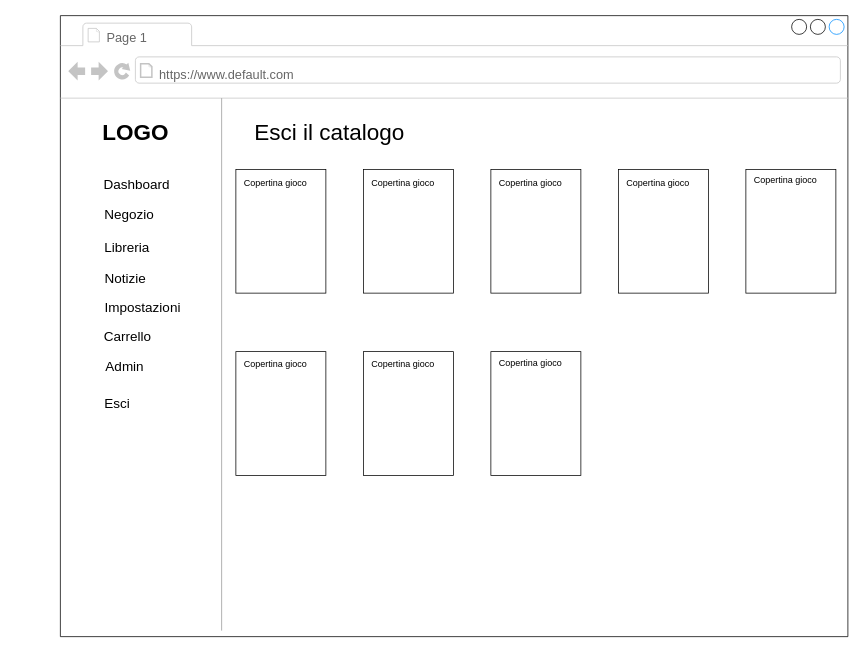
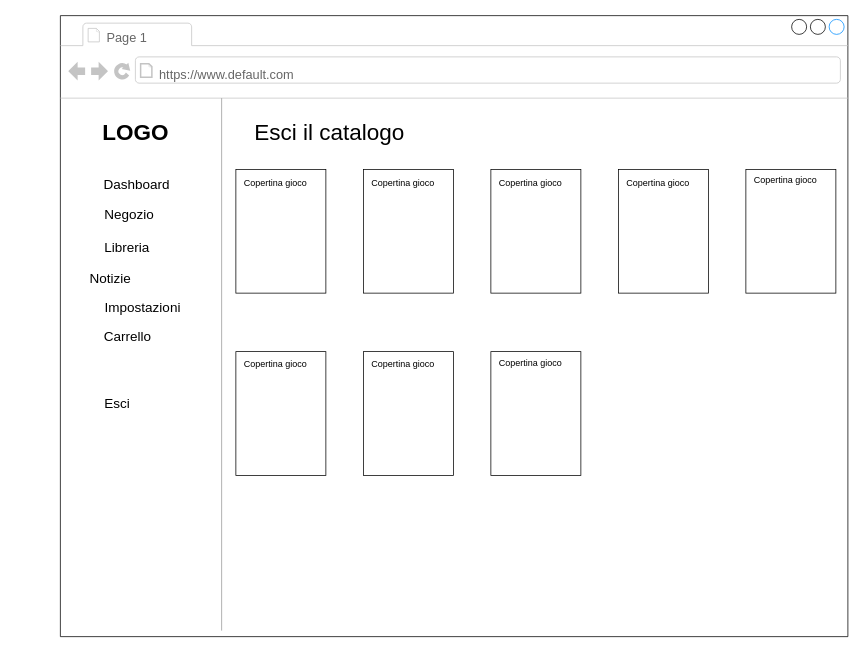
  <mxCell id="0" />
  <mxCell id="1" parent="0" />
  <mxCell id="2" value="&lt;mxGraphModel&gt;&lt;root&gt;&lt;mxCell id=&quot;0&quot;/&gt;&lt;mxCell id=&quot;1&quot; parent=&quot;0&quot;/&gt;&lt;mxCell id=&quot;2&quot; value=&quot;&quot; style=&quot;strokeWidth=1;shadow=0;dashed=0;align=center;html=1;shape=mxgraph.mockup.containers.browserWindow;rSize=0;mainText=,;recursiveResize=0;rounded=0;labelBackgroundColor=none;fontFamily=Verdana;fontSize=12;&quot; vertex=&quot;1&quot; parent=&quot;1&quot;&gt;&lt;mxGeometry x=&quot;26&quot; y=&quot;-8&quot; width=&quot;1050&quot; height=&quot;828&quot; as=&quot;geometry&quot;/&gt;&lt;/mxCell&gt;&lt;mxCell id=&quot;3&quot; value=&quot;Page 1&quot; style=&quot;strokeWidth=1;shadow=0;dashed=0;align=center;html=1;shape=mxgraph.mockup.containers.anchor;fontSize=17;fontColor=#666666;align=left;&quot; vertex=&quot;1&quot; parent=&quot;2&quot;&gt;&lt;mxGeometry x=&quot;60&quot; y=&quot;12&quot; width=&quot;110&quot; height=&quot;26&quot; as=&quot;geometry&quot;/&gt;&lt;/mxCell&gt;&lt;mxCell id=&quot;4&quot; value=&quot;https://www.default.com&quot; style=&quot;strokeWidth=1;shadow=0;dashed=0;align=center;html=1;shape=mxgraph.mockup.containers.anchor;rSize=0;fontSize=17;fontColor=#666666;align=left;&quot; vertex=&quot;1&quot; parent=&quot;2&quot;&gt;&lt;mxGeometry x=&quot;130&quot; y=&quot;60&quot; width=&quot;250&quot; height=&quot;26&quot; as=&quot;geometry&quot;/&gt;&lt;/mxCell&gt;&lt;mxCell id=&quot;5&quot; value=&quot;&amp;lt;font style=&amp;quot;font-size: 30px&amp;quot;&amp;gt;LOGO&amp;lt;/font&amp;gt;&quot; style=&quot;text;strokeColor=none;fillColor=none;html=1;fontSize=24;fontStyle=1;verticalAlign=middle;align=center;&quot; vertex=&quot;1&quot; parent=&quot;2&quot;&gt;&lt;mxGeometry x=&quot;50&quot; y=&quot;135&quot; width=&quot;100&quot; height=&quot;40&quot; as=&quot;geometry&quot;/&gt;&lt;/mxCell&gt;&lt;mxCell id=&quot;6&quot; value=&quot;&amp;lt;span style=&amp;quot;color: rgba(0 , 0 , 0 , 0) ; font-family: monospace ; font-size: 0px&amp;quot;&amp;gt;%3CmxGraphModel%3E%3Croot%3E%3CmxCell%20id%3D%220%22%2F%3E%3CmxCell%20id%3D%221%22%20parent%3D%220%22%2F%3E%3CmxCell%20id%3D%222%22%20value%3D%22%26lt%3Bfont%20style%3D%26quot%3Bfont-size%3A%2018px%26quot%3B%26gt%3BAdmin%26lt%3Bbr%26gt%3B%26lt%3B%2Ffont%26gt%3B%22%20style%3D%22text%3Bhtml%3D1%3BstrokeColor%3Dnone%3BfillColor%3Dnone%3Balign%3Dcenter%3BverticalAlign%3Dmiddle%3BwhiteSpace%3Dwrap%3Brounded%3D0%3BfontSize%3D31%3B%22%20vertex%3D%221%22%20parent%3D%221%22%3E%3CmxGeometry%20x%3D%22100%22%20y%3D%22425%22%20width%3D%2260%22%20height%3D%2230%22%20as%3D%22geometry%22%2F%3E%3C%2FmxCell%3E%3C%2Froot%3E%3C%2FmxGraphModel%3E" style="strokeWidth=1;shadow=0;dashed=0;align=center;html=1;shape=mxgraph.mockup.containers.browserWindow;rSize=0;mainText=,;recursiveResize=0;rounded=0;labelBackgroundColor=none;fontFamily=Verdana;fontSize=12;" parent="1" vertex="1"><mxGeometry x="80" y="20" width="1050" height="828" as="geometry" /></mxCell>
  <mxCell id="3" value="Page 1" style="strokeWidth=1;shadow=0;dashed=0;align=center;html=1;shape=mxgraph.mockup.containers.anchor;fontSize=17;fontColor=#666666;align=left;" parent="2" vertex="1"><mxGeometry x="60" y="12" width="140" height="35" as="geometry" /></mxCell>
  <mxCell id="4" value="https://www.default.com" style="strokeWidth=1;shadow=0;dashed=0;align=center;html=1;shape=mxgraph.mockup.containers.anchor;rSize=0;fontSize=17;fontColor=#666666;align=left;" parent="2" vertex="1"><mxGeometry x="130" y="60" width="405" height="40" as="geometry" /></mxCell>
  <mxCell id="5" value="&lt;font style=&quot;font-size: 30px&quot;&gt;LOGO&lt;/font&gt;" style="text;strokeColor=none;fillColor=none;html=1;fontSize=24;fontStyle=1;verticalAlign=middle;align=center;" parent="2" vertex="1"><mxGeometry x="50" y="135" width="100" height="40" as="geometry" /></mxCell>
  <mxCell id="6" value="&lt;span style=&quot;color: rgba(0 , 0 , 0 , 0) ; font-family: monospace ; font-size: 0px&quot;&gt;%3CmxGraphModel%3E%3Croot%3E%3CmxCell%20id%3D%220%22%2F%3E%3CmxCell%20id%3D%221%22%20parent%3D%220%22%2F%3E%3CmxCell%20id%3D%222%22%20value%3D%22%26lt%3Bfont%20style%3D%26quot%3Bfont-size%3A%2018px%26quot%3B%26gt%3BAdmin%26lt%3Bbr%26gt%3B%26lt%3B%2Ffont%26gt%3B%22%20style%3D%22text%3Bhtml%3D1%3BstrokeColor%3Dnone%3BfillColor%3Dnone%3Balign%3Dcenter%3BverticalAlign%3Dmiddle%3BwhiteSpace%3Dwrap%3Brounded%3D0%3BfontSize%3D31%3B%22%20vertex%3D%221%22%20parent%3D%221%22%3E%3CmxGeometry%20x%3D%22100%22%20y%3D%22425%22%20width%3D%2260%22%20height%3D%2230%22%20as%3D%22geometry%22%2F%3E%3C%2FmxCell%3E%3C%2Froot%3E%3C%2FmxGraphModel%3E&lt;/span&gt;" style="verticalLabelPosition=bottom;shadow=0;dashed=0;align=center;html=1;verticalAlign=top;strokeWidth=1;shape=mxgraph.mockup.markup.line;strokeColor=#999999;direction=north;fontSize=31;fillColor=default;" parent="2" vertex="1"><mxGeometry x="-60" y="110" width="550" height="710" as="geometry" /></mxCell>
  <mxCell id="7" value="&lt;font style=&quot;font-size: 18px&quot;&gt;Dashboard&lt;/font&gt;" style="text;html=1;strokeColor=none;fillColor=none;align=center;verticalAlign=middle;whiteSpace=wrap;rounded=0;fontSize=31;" parent="2" vertex="1"><mxGeometry x="72" y="205" width="60" height="30" as="geometry" /></mxCell>
  <mxCell id="8" value="&lt;font style=&quot;font-size: 18px&quot;&gt;Negozio&lt;br&gt;&lt;br&gt;&lt;/font&gt;" style="text;html=1;strokeColor=none;fillColor=none;align=center;verticalAlign=middle;whiteSpace=wrap;rounded=0;fontSize=31;" parent="2" vertex="1"><mxGeometry x="62" y="265" width="60" height="30" as="geometry" /></mxCell>
  <mxCell id="9" value="&lt;font style=&quot;font-size: 18px&quot;&gt;Libreria&lt;br&gt;&lt;/font&gt;" style="text;html=1;strokeColor=none;fillColor=none;align=center;verticalAlign=middle;whiteSpace=wrap;rounded=0;fontSize=31;" parent="2" vertex="1"><mxGeometry x="59" y="290" width="60" height="30" as="geometry" /></mxCell>
- <mxCell id="10" value="&lt;font style=&quot;font-size: 18px&quot;&gt;Notizie&lt;br&gt;&lt;/font&gt;" style="text;html=1;strokeColor=none;fillColor=none;align=center;verticalAlign=middle;whiteSpace=wrap;rounded=0;fontSize=31;" parent="2" vertex="1"><mxGeometry x="57" y="331" width="60" height="30" as="geometry" /></mxCell>
+ <mxCell id="10" value="&lt;font style=&quot;font-size: 18px&quot;&gt;Notizie&lt;br&gt;&lt;/font&gt;" style="text;html=1;strokeColor=none;fillColor=none;align=center;verticalAlign=middle;whiteSpace=wrap;rounded=0;fontSize=31;" parent="2" vertex="1"><mxGeometry x="37" y="331" width="60" height="30" as="geometry" /></mxCell>
  <mxCell id="11" value="&lt;font style=&quot;font-size: 18px&quot;&gt;Impostazioni&lt;br&gt;&lt;/font&gt;" style="text;html=1;strokeColor=none;fillColor=none;align=center;verticalAlign=middle;whiteSpace=wrap;rounded=0;fontSize=31;" parent="2" vertex="1"><mxGeometry x="80" y="370" width="60" height="30" as="geometry" /></mxCell>
  <mxCell id="12" value="&lt;font style=&quot;font-size: 18px&quot;&gt;Carrello&lt;br&gt;&lt;/font&gt;" style="text;html=1;strokeColor=none;fillColor=none;align=center;verticalAlign=middle;whiteSpace=wrap;rounded=0;fontSize=31;" parent="2" vertex="1"><mxGeometry x="60" y="408" width="60" height="30" as="geometry" /></mxCell>
- <mxCell id="13" value="&lt;font style=&quot;font-size: 18px&quot;&gt;Admin&lt;br&gt;&lt;/font&gt;" style="text;html=1;strokeColor=none;fillColor=none;align=center;verticalAlign=middle;whiteSpace=wrap;rounded=0;fontSize=31;" parent="2" vertex="1"><mxGeometry x="56" y="448" width="60" height="30" as="geometry" /></mxCell>
  <mxCell id="14" value="&lt;font style=&quot;font-size: 18px&quot;&gt;Esci&lt;br&gt;&lt;/font&gt;" style="text;html=1;strokeColor=none;fillColor=none;align=center;verticalAlign=middle;whiteSpace=wrap;rounded=0;fontSize=31;" parent="2" vertex="1"><mxGeometry x="46" y="498" width="60" height="30" as="geometry" /></mxCell>
  <mxCell id="15" style="edgeStyle=orthogonalEdgeStyle;rounded=0;orthogonalLoop=1;jettySize=auto;html=1;exitX=0.5;exitY=1;exitDx=0;exitDy=0;fontSize=18;" parent="2" source="11" target="11" edge="1"><mxGeometry relative="1" as="geometry" /></mxCell>
  <mxCell id="16" value="Esci il catalogo" style="text;html=1;strokeColor=none;fillColor=none;align=center;verticalAlign=middle;whiteSpace=wrap;rounded=0;fontSize=30;" parent="2" vertex="1"><mxGeometry x="224" y="140" width="270" height="30" as="geometry" /></mxCell>
  <mxCell id="17" value="" style="rounded=0;whiteSpace=wrap;html=1;" parent="2" vertex="1"><mxGeometry x="234" y="205" width="120" height="165" as="geometry" /></mxCell>
  <mxCell id="18" value="" style="rounded=0;whiteSpace=wrap;html=1;" parent="2" vertex="1"><mxGeometry x="404" y="205" width="120" height="165" as="geometry" /></mxCell>
  <mxCell id="19" value="" style="rounded=0;whiteSpace=wrap;html=1;" parent="2" vertex="1"><mxGeometry x="574" y="205" width="120" height="165" as="geometry" /></mxCell>
  <mxCell id="20" value="" style="rounded=0;whiteSpace=wrap;html=1;" parent="2" vertex="1"><mxGeometry x="744" y="205" width="120" height="165" as="geometry" /></mxCell>
  <mxCell id="21" value="" style="rounded=0;whiteSpace=wrap;html=1;" parent="2" vertex="1"><mxGeometry x="914" y="205" width="120" height="165" as="geometry" /></mxCell>
  <mxCell id="22" value="Copertina gioco" style="text;html=1;strokeColor=none;fillColor=none;align=center;verticalAlign=middle;whiteSpace=wrap;rounded=0;" parent="2" vertex="1"><mxGeometry x="234" y="208" width="106" height="30" as="geometry" /></mxCell>
  <mxCell id="23" value="" style="rounded=0;whiteSpace=wrap;html=1;" parent="2" vertex="1"><mxGeometry x="234" y="448" width="120" height="165" as="geometry" /></mxCell>
  <mxCell id="24" value="" style="rounded=0;whiteSpace=wrap;html=1;" parent="2" vertex="1"><mxGeometry x="404" y="448" width="120" height="165" as="geometry" /></mxCell>
  <mxCell id="25" value="" style="rounded=0;whiteSpace=wrap;html=1;" parent="2" vertex="1"><mxGeometry x="574" y="448" width="120" height="165" as="geometry" /></mxCell>
  <mxCell id="26" value="Copertina gioco" style="text;html=1;strokeColor=none;fillColor=none;align=center;verticalAlign=middle;whiteSpace=wrap;rounded=0;" vertex="1" parent="2"><mxGeometry x="404" y="208" width="106" height="30" as="geometry" /></mxCell>
  <mxCell id="27" value="Copertina gioco" style="text;html=1;strokeColor=none;fillColor=none;align=center;verticalAlign=middle;whiteSpace=wrap;rounded=0;" vertex="1" parent="2"><mxGeometry x="574" y="208" width="106" height="30" as="geometry" /></mxCell>
  <mxCell id="28" value="Copertina gioco" style="text;html=1;strokeColor=none;fillColor=none;align=center;verticalAlign=middle;whiteSpace=wrap;rounded=0;" vertex="1" parent="2"><mxGeometry x="744" y="208" width="106" height="30" as="geometry" /></mxCell>
  <mxCell id="29" value="Copertina gioco" style="text;html=1;strokeColor=none;fillColor=none;align=center;verticalAlign=middle;whiteSpace=wrap;rounded=0;" vertex="1" parent="2"><mxGeometry x="914" y="205" width="106" height="30" as="geometry" /></mxCell>
  <mxCell id="30" value="Copertina gioco" style="text;html=1;strokeColor=none;fillColor=none;align=center;verticalAlign=middle;whiteSpace=wrap;rounded=0;" vertex="1" parent="2"><mxGeometry x="234" y="450" width="106" height="30" as="geometry" /></mxCell>
  <mxCell id="31" value="Copertina gioco" style="text;html=1;strokeColor=none;fillColor=none;align=center;verticalAlign=middle;whiteSpace=wrap;rounded=0;" vertex="1" parent="2"><mxGeometry x="404" y="450" width="106" height="30" as="geometry" /></mxCell>
  <mxCell id="32" value="Copertina gioco" style="text;html=1;strokeColor=none;fillColor=none;align=center;verticalAlign=middle;whiteSpace=wrap;rounded=0;" vertex="1" parent="2"><mxGeometry x="574" y="448" width="106" height="30" as="geometry" /></mxCell>
